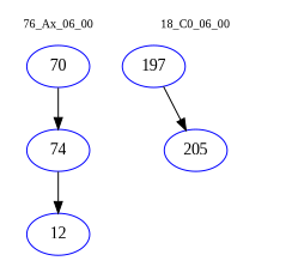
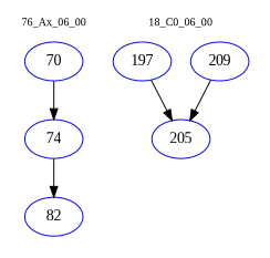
  digraph {
    fontname="Liberation Serif"
    node [color=blue fontname="Liberation Serif"]
    edge [color=black fontname="Liberation Serif"]
    n1 [label=70]
    n2 [label=74]
-   n3 [label=12]
+   n3 [label=82]
+   n4 [label=209]
    n5 [label=205]
    n6 [label=197]
    subgraph cluster_1 {
      color=white
      fontsize=10
      label="76_Ax_06_00"
      n1
      n2
      n3
    }
    subgraph cluster_2 {
      color=white
      fontsize=10
      label="18_C0_06_00"
+     n4
      n5
      n6
    }
    n1 -> n2
    n2 -> n3
+   n4 -> n5
    n6 -> n5
  }
